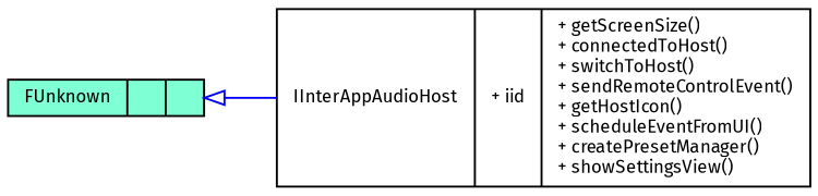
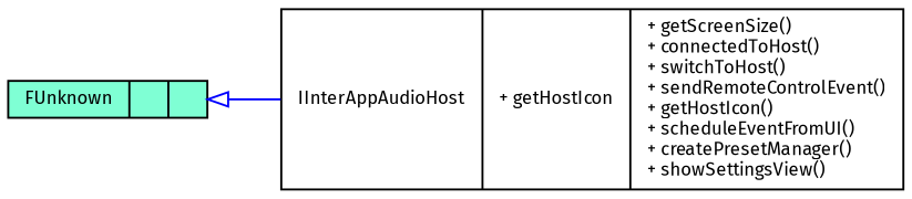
  digraph {
    rankdir=LR
    fontname="Fira Sans"
    node [color=black fontname="Fira Sans" fontsize=9 shape=record style=filled]
-   n1 [fillcolor=white fontcolor=black height=0.2 label="{IInterAppAudioHost\n|+ iid\l|+ getScreenSize()\l+ connectedToHost()\l+ switchToHost()\l+ sendRemoteControlEvent()\l+ getHostIcon()\l+ scheduleEventFromUI()\l+ createPresetManager()\l+ showSettingsView()\l}" width=0.4]
+   n1 [fillcolor=white fontcolor=black height=0.2 label="{IInterAppAudioHost\n|+ getHostIcon\l|+ getScreenSize()\l+ connectedToHost()\l+ switchToHost()\l+ sendRemoteControlEvent()\l+ getHostIcon()\l+ scheduleEventFromUI()\l+ createPresetManager()\l+ showSettingsView()\l}" width=0.4]
    n2 [height=0.2 label="{FUnknown\n||}" width=0.4 fillcolor=aquamarine]
    n2 -> n1 [arrowtail=empty color=blue dir=back fontname="Fira Sans" fontsize=9 labelfontname=Arial labelfontsize=9 style=solid]
  }
